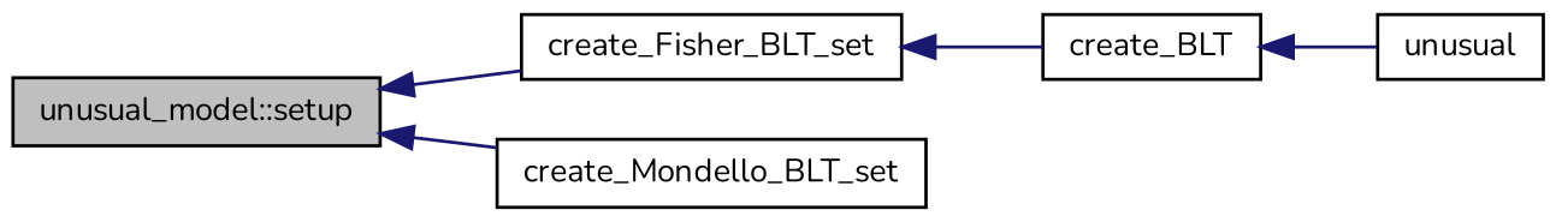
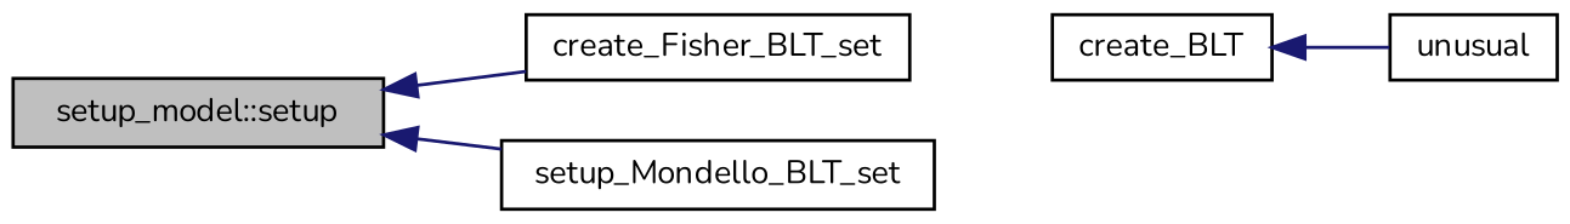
  digraph {
    fontname=Nunito
    rankdir=LR
    node [color=black fillcolor=white fontname=Nunito fontsize=10 shape=record style=filled]
    edge [color=midnightblue dir=back fontname=Nunito fontsize=10 labelfontname=Helvetica labelfontsize=10 style=solid]
-   n1 [fillcolor=grey75 fontcolor=black height=0.2 label="unusual_model::setup" width=0.4]
+   n1 [fillcolor=grey75 fontcolor=black height=0.2 label="setup_model::setup" width=0.4]
    n2 [height=0.2 label=create_Fisher_BLT_set width=0.4]
-   n3 [height=0.2 label=create_Mondello_BLT_set width=0.4]
+   n3 [height=0.2 label=setup_Mondello_BLT_set width=0.4]
    n4 [height=0.2 label=create_BLT width=0.4]
    n5 [height=0.2 label=unusual width=0.4]
    n1 -> n2
    n1 -> n3
-   n2 -> n4
    n4 -> n5
  }
